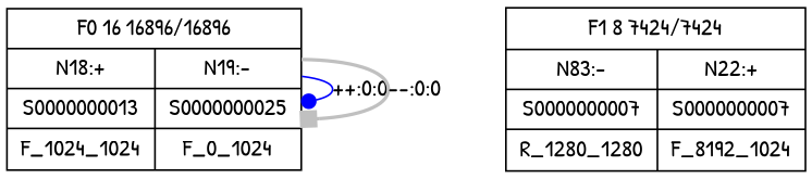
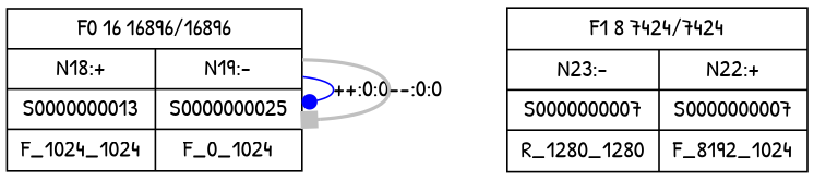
  digraph {
    fontname="Patrick Hand"
    node [shape=record fontname="Patrick Hand"]
    edge [fontname="Patrick Hand"]
    n1 [label="{F0 16 16896/16896 | { {N18:+ | S0000000013 | F_1024_1024} | {N19:- | S0000000025 | F_0_1024}}}"]
-   n2 [label="{F1 8 7424/7424 | { {N83:- | S0000000007 | R_1280_1280} | {N22:+ | S0000000007 | F_8192_1024}}}"]
+   n2 [label="{F1 8 7424/7424 | { {N23:- | S0000000007 | R_1280_1280} | {N22:+ | S0000000007 | F_8192_1024}}}"]
    n1 -> n1 [color=blue label="++:0:0" style=solid arrowhead=dot]
    n1 -> n1 [color=gray label="--:0:0" style=bold arrowhead=box]
  }
